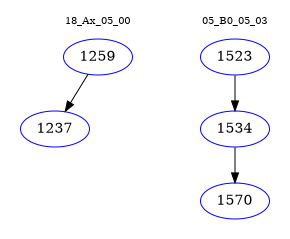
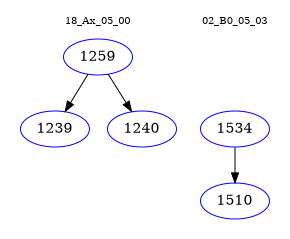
  digraph {
    node [color=blue]
    edge [color=black]
    n1 [label=1259]
-   n2 [label=1237]
-   n4 [label=1523]
-   n5 [label=1570]
+   n2 [label=1239]
+   n3 [label=1240]
+   n5 [label=1510]
    n6 [label=1534]
    subgraph cluster_1 {
      color=white
      fontsize=10
      label="18_Ax_05_00"
      n1
      n2
+     n3
    }
    subgraph cluster_2 {
      color=white
      fontsize=10
-     label="05_B0_05_03"
-     n4
+     label="02_B0_05_03"
      n5
      n6
    }
    n1 -> n2
-   n4 -> n6
+   n1 -> n3
    n6 -> n5
  }
